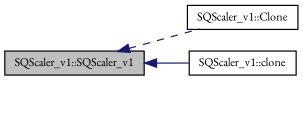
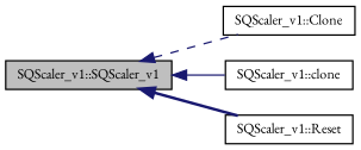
  digraph {
    rankdir=LR
    fontname="EB Garamond"
    node [color=black fontname="EB Garamond" fontsize=10 shape=record]
    edge [color=midnightblue dir=back fontname="EB Garamond" fontsize=10 labelfontname=FreeSans labelfontsize=10]
    n1 [fillcolor=grey75 fontcolor=black height=0.2 label="SQScaler_v1::SQScaler_v1" style=filled width=0.4]
    n2 [height=0.2 label="SQScaler_v1::Clone" width=0.4]
    n3 [height=0.2 label="SQScaler_v1::clone" width=0.4]
+   n4 [height=0.2 label="SQScaler_v1::Reset" width=0.4]
    n1 -> n2 [style=dashed]
    n1 -> n3 [style=solid]
+   n1 -> n4 [style=bold]
  }
